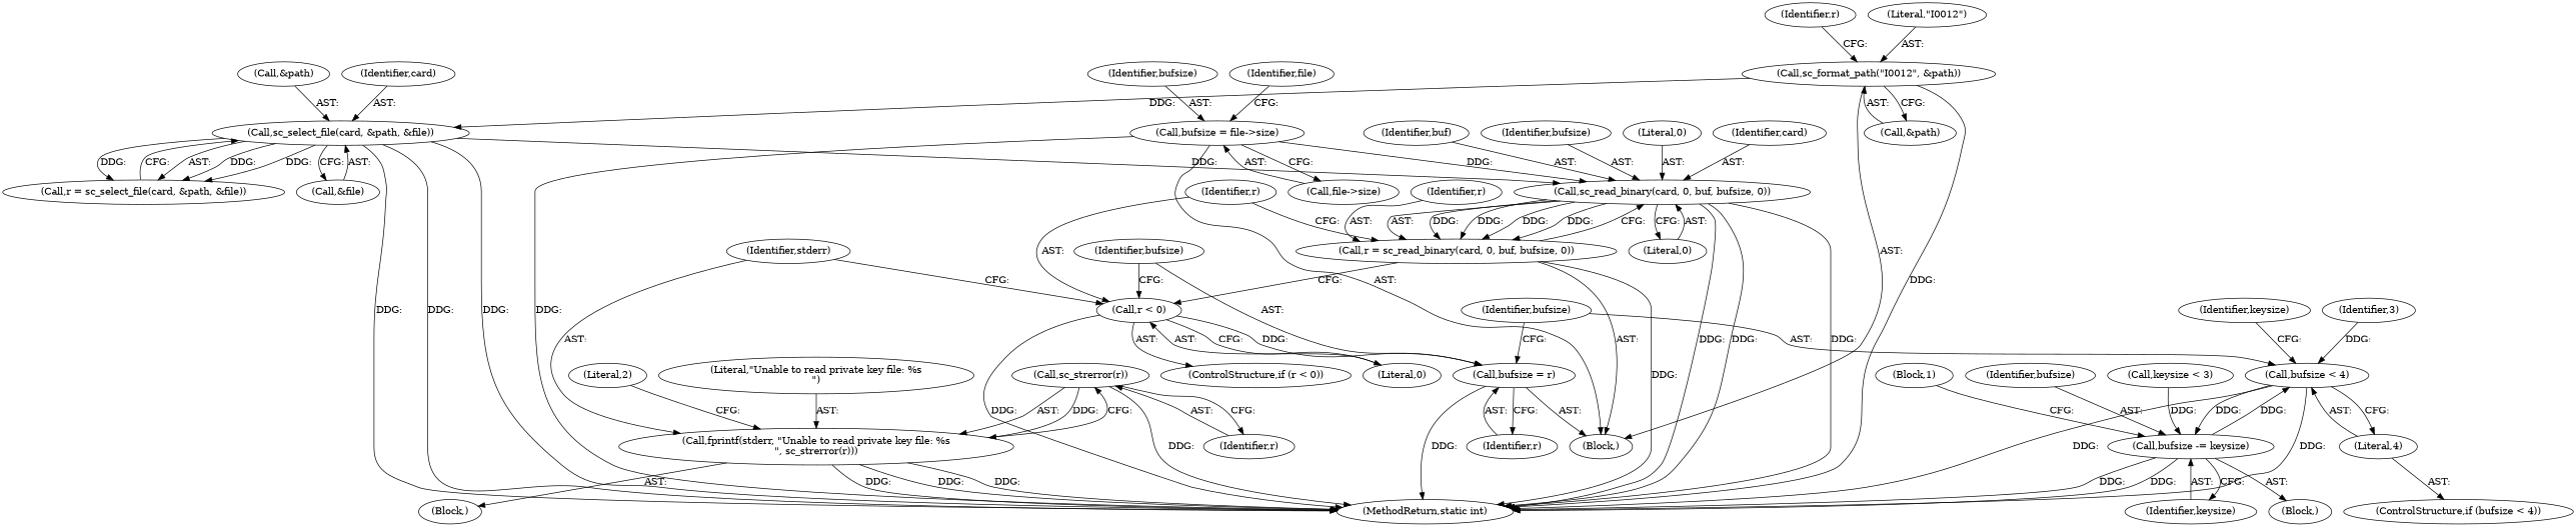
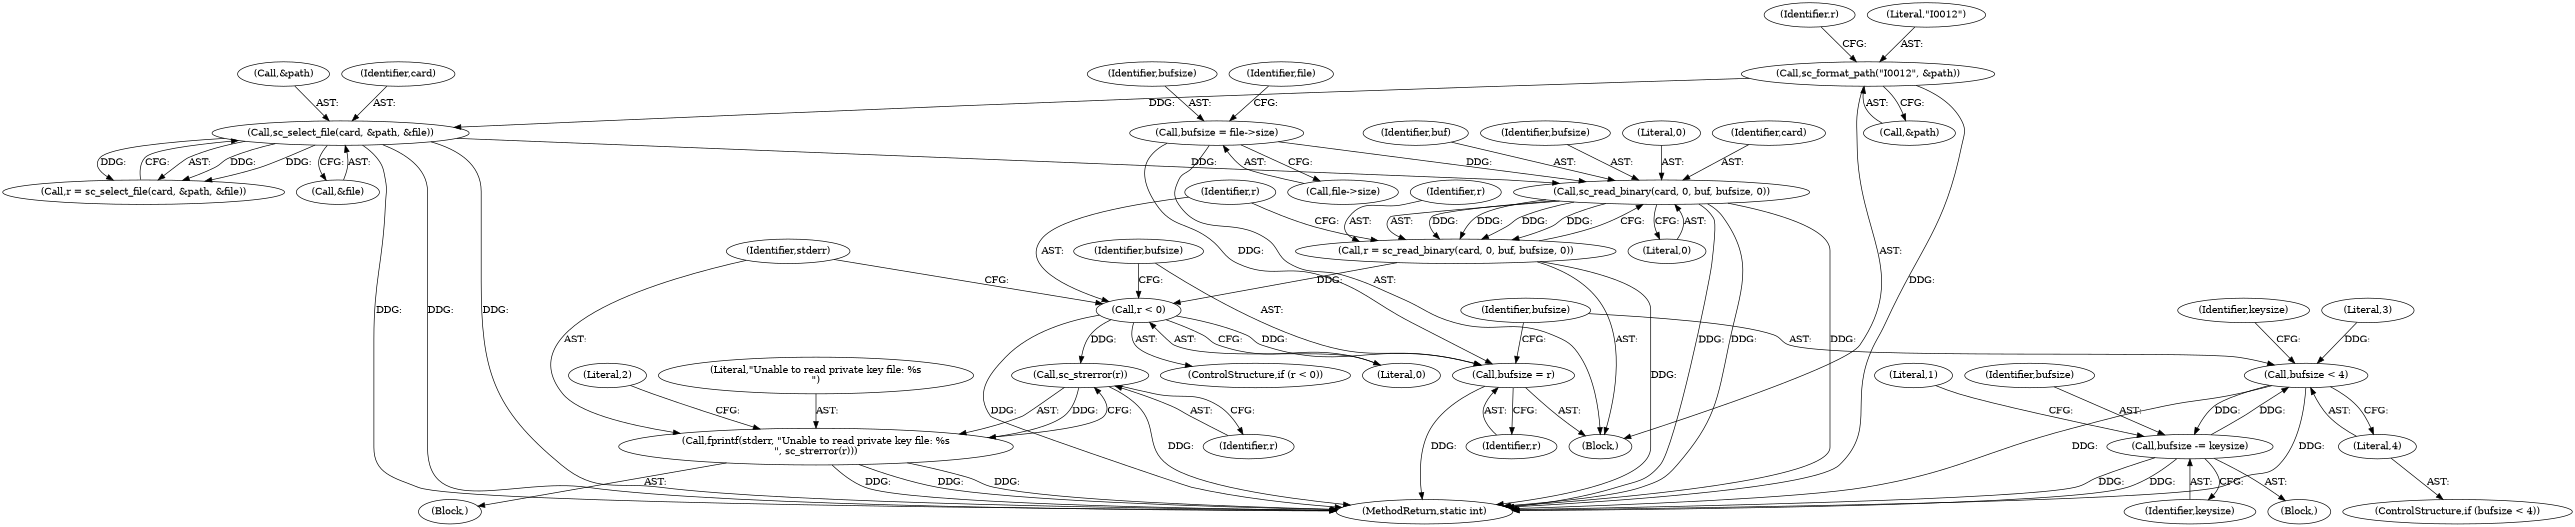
  digraph {
    n1 [label="(Call,sc_read_binary(card, 0, buf, bufsize, 0))"]
    n2 [label="(Call,r = sc_read_binary(card, 0, buf, bufsize, 0))"]
    n3 [label="(Literal,0)"]
    n4 [label="(MethodReturn,static int)"]
    n5 [label="(Block,)"]
    n6 [label="(Call,r < 0)"]
    n7 [label="(Call,sc_select_file(card, &path, &file))"]
    n8 [label="(Call,&file)"]
    n9 [label="(Call,r = sc_select_file(card, &path, &file))"]
    n10 [label="(Call,sc_format_path(\"I0012\", &path))"]
    n11 [label="(Call,&path)"]
    n12 [label="(Call,bufsize = file->size)"]
    n13 [label="(Call,file->size)"]
    n14 [label="(Call,sc_strerror(r))"]
    n15 [label="(Call,bufsize = r)"]
    n16 [label="(ControlStructure,if (r < 0))"]
    n17 [label="(Literal,0)"]
    n18 [label="(Call,fprintf(stderr, \"Unable to read private key file: %s\n\", sc_strerror(r)))"]
    n19 [label="(Identifier,r)"]
    n20 [label="(Identifier,r)"]
    n21 [label="(Block,)"]
    n22 [label="(Call,bufsize < 4)"]
    n23 [label="(Call,bufsize -= keysize)"]
    n24 [label="(Literal,4)"]
    n25 [label="(Block,)"]
    n26 [label="(Identifier,keysize)"]
    n27 [label="(ControlStructure,if (bufsize < 4))"]
    n28 [label="(Call,&path)"]
-   n29 [label="(Block,1)"]
+   n29 [label="(Literal,1)"]
    n30 [label="(Identifier,card)"]
    n31 [label="(Identifier,file)"]
    n32 [label="(Identifier,r)"]
    n33 [label="(Identifier,bufsize)"]
    n34 [label="(Literal,2)"]
    n35 [label="(Identifier,bufsize)"]
    n36 [label="(Identifier,keysize)"]
    n37 [label="(Identifier,bufsize)"]
    n38 [label="(Identifier,buf)"]
-   n39 [label="(Identifier,3)"]
+   n39 [label="(Literal,3)"]
    n40 [label="(Identifier,bufsize)"]
    n41 [label="(Literal,\"I0012\")"]
    n42 [label="(Identifier,r)"]
    n43 [label="(Literal,\"Unable to read private key file: %s\n\")"]
    n44 [label="(Identifier,card)"]
    n45 [label="(Identifier,r)"]
    n46 [label="(Literal,0)"]
    n47 [label="(Identifier,stderr)"]
-   n48 [label="(Call,keysize < 3)"]
    n49 [label="(Identifier,bufsize)"]
    n1 -> n2 [label="AST: "]
    n1 -> n2 [label="DDG: "]
    n1 -> n2 [label="DDG: "]
    n1 -> n2 [label="DDG: "]
    n1 -> n2 [label="DDG: "]
    n1 -> n3 [label="CFG: "]
    n1 -> n4 [label="DDG: "]
    n1 -> n4 [label="DDG: "]
    n1 -> n4 [label="DDG: "]
    n2 -> n1 [label="CFG: "]
    n2 -> n4 [label="DDG: "]
    n2 -> n5 [label="AST: "]
-   n2 -> n6 [label="CFG: "]
+   n2 -> n6 [label="DDG: "]
    n3 -> n1 [label="AST: "]
    n6 -> n4 [label="DDG: "]
+   n6 -> n14 [label="DDG: "]
    n6 -> n15 [label="DDG: "]
    n6 -> n16 [label="AST: "]
    n6 -> n17 [label="CFG: "]
    n7 -> n1 [label="DDG: "]
    n7 -> n4 [label="DDG: "]
    n7 -> n4 [label="DDG: "]
    n7 -> n4 [label="DDG: "]
    n7 -> n8 [label="CFG: "]
    n7 -> n9 [label="AST: "]
    n7 -> n9 [label="DDG: "]
    n7 -> n9 [label="DDG: "]
    n7 -> n9 [label="DDG: "]
    n8 -> n7 [label="AST: "]
    n9 -> n7 [label="CFG: "]
    n10 -> n4 [label="DDG: "]
    n10 -> n5 [label="AST: "]
    n10 -> n7 [label="DDG: "]
    n10 -> n11 [label="CFG: "]
    n11 -> n10 [label="AST: "]
    n12 -> n1 [label="DDG: "]
-   n12 -> n4 [label="DDG: "]
+   n12 -> n15 [label="DDG: "]
    n12 -> n5 [label="AST: "]
    n12 -> n13 [label="CFG: "]
    n13 -> n12 [label="AST: "]
    n14 -> n4 [label="DDG: "]
    n14 -> n18 [label="AST: "]
    n14 -> n18 [label="DDG: "]
    n14 -> n19 [label="CFG: "]
    n15 -> n4 [label="DDG: "]
    n15 -> n5 [label="AST: "]
    n15 -> n20 [label="CFG: "]
    n17 -> n6 [label="AST: "]
    n18 -> n4 [label="DDG: "]
    n18 -> n4 [label="DDG: "]
    n18 -> n4 [label="DDG: "]
    n18 -> n14 [label="CFG: "]
    n18 -> n21 [label="AST: "]
    n19 -> n14 [label="AST: "]
    n20 -> n15 [label="AST: "]
    n22 -> n4 [label="DDG: "]
    n22 -> n4 [label="DDG: "]
    n22 -> n23 [label="DDG: "]
    n22 -> n24 [label="CFG: "]
    n23 -> n4 [label="DDG: "]
    n23 -> n4 [label="DDG: "]
    n23 -> n22 [label="DDG: "]
    n23 -> n25 [label="AST: "]
    n23 -> n26 [label="CFG: "]
    n24 -> n22 [label="AST: "]
    n24 -> n27 [label="AST: "]
    n26 -> n23 [label="AST: "]
    n28 -> n7 [label="AST: "]
    n29 -> n23 [label="CFG: "]
    n30 -> n1 [label="AST: "]
    n31 -> n12 [label="CFG: "]
    n32 -> n10 [label="CFG: "]
    n33 -> n6 [label="CFG: "]
    n33 -> n15 [label="AST: "]
    n34 -> n18 [label="CFG: "]
    n35 -> n23 [label="AST: "]
    n36 -> n22 [label="CFG: "]
    n37 -> n15 [label="CFG: "]
    n37 -> n22 [label="AST: "]
    n38 -> n1 [label="AST: "]
    n39 -> n22 [label="DDG: "]
    n40 -> n1 [label="AST: "]
    n41 -> n10 [label="AST: "]
    n42 -> n2 [label="CFG: "]
    n42 -> n6 [label="AST: "]
    n43 -> n18 [label="AST: "]
    n44 -> n7 [label="AST: "]
    n45 -> n2 [label="AST: "]
    n46 -> n1 [label="AST: "]
    n47 -> n6 [label="CFG: "]
    n47 -> n18 [label="AST: "]
-   n48 -> n23 [label="DDG: "]
    n49 -> n12 [label="AST: "]
  }
